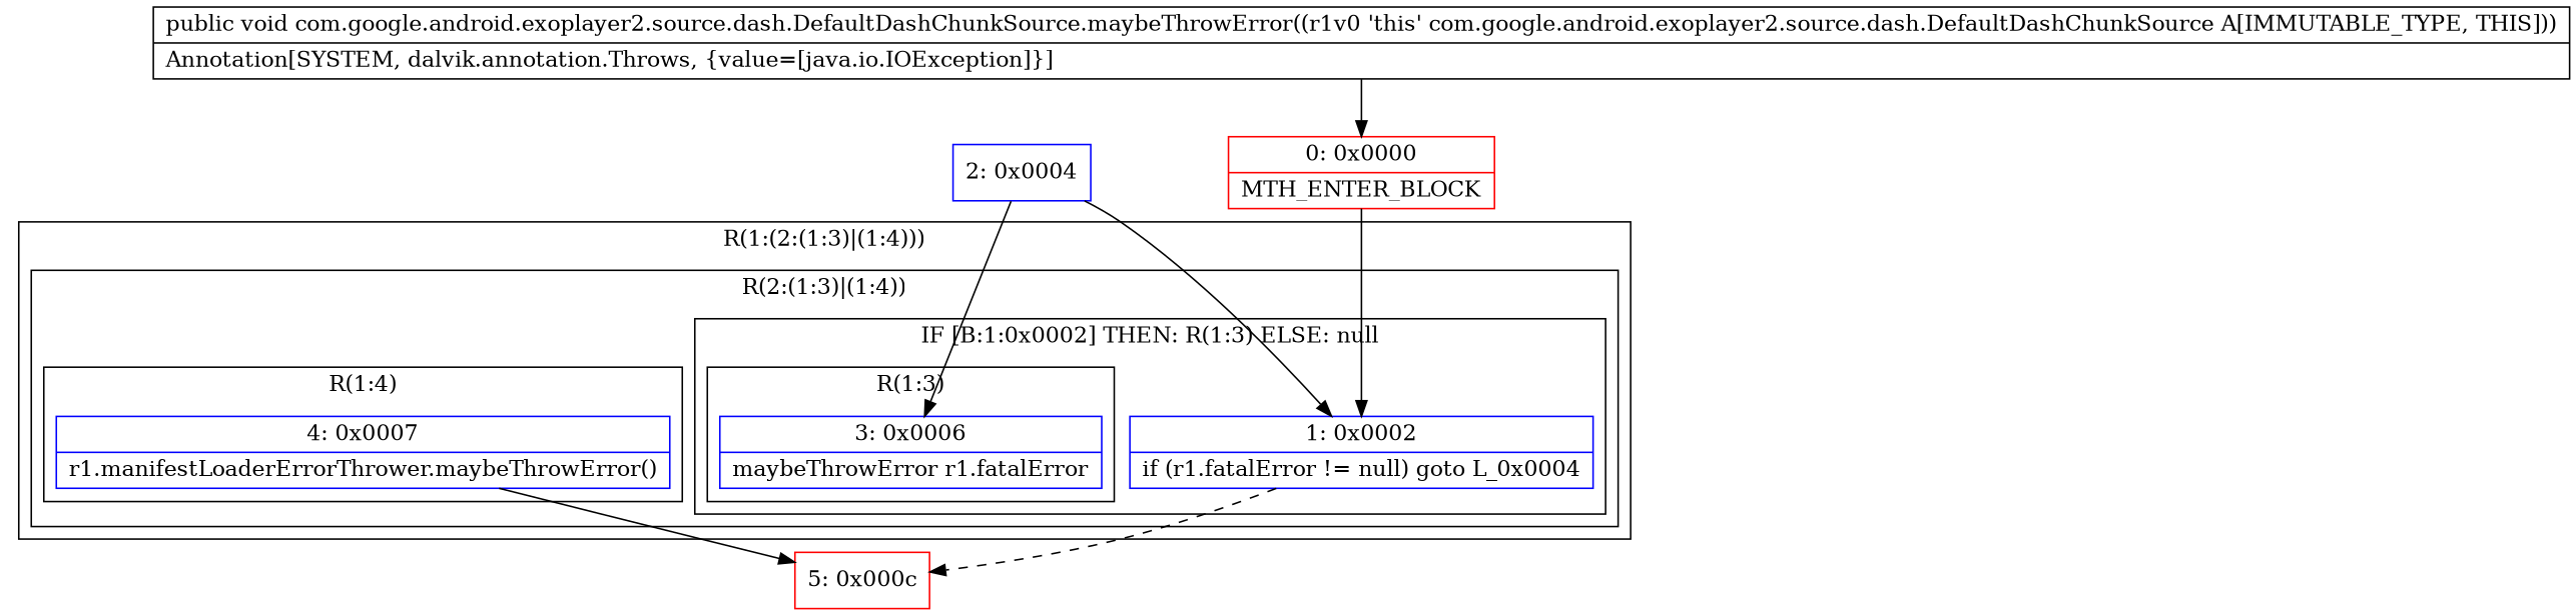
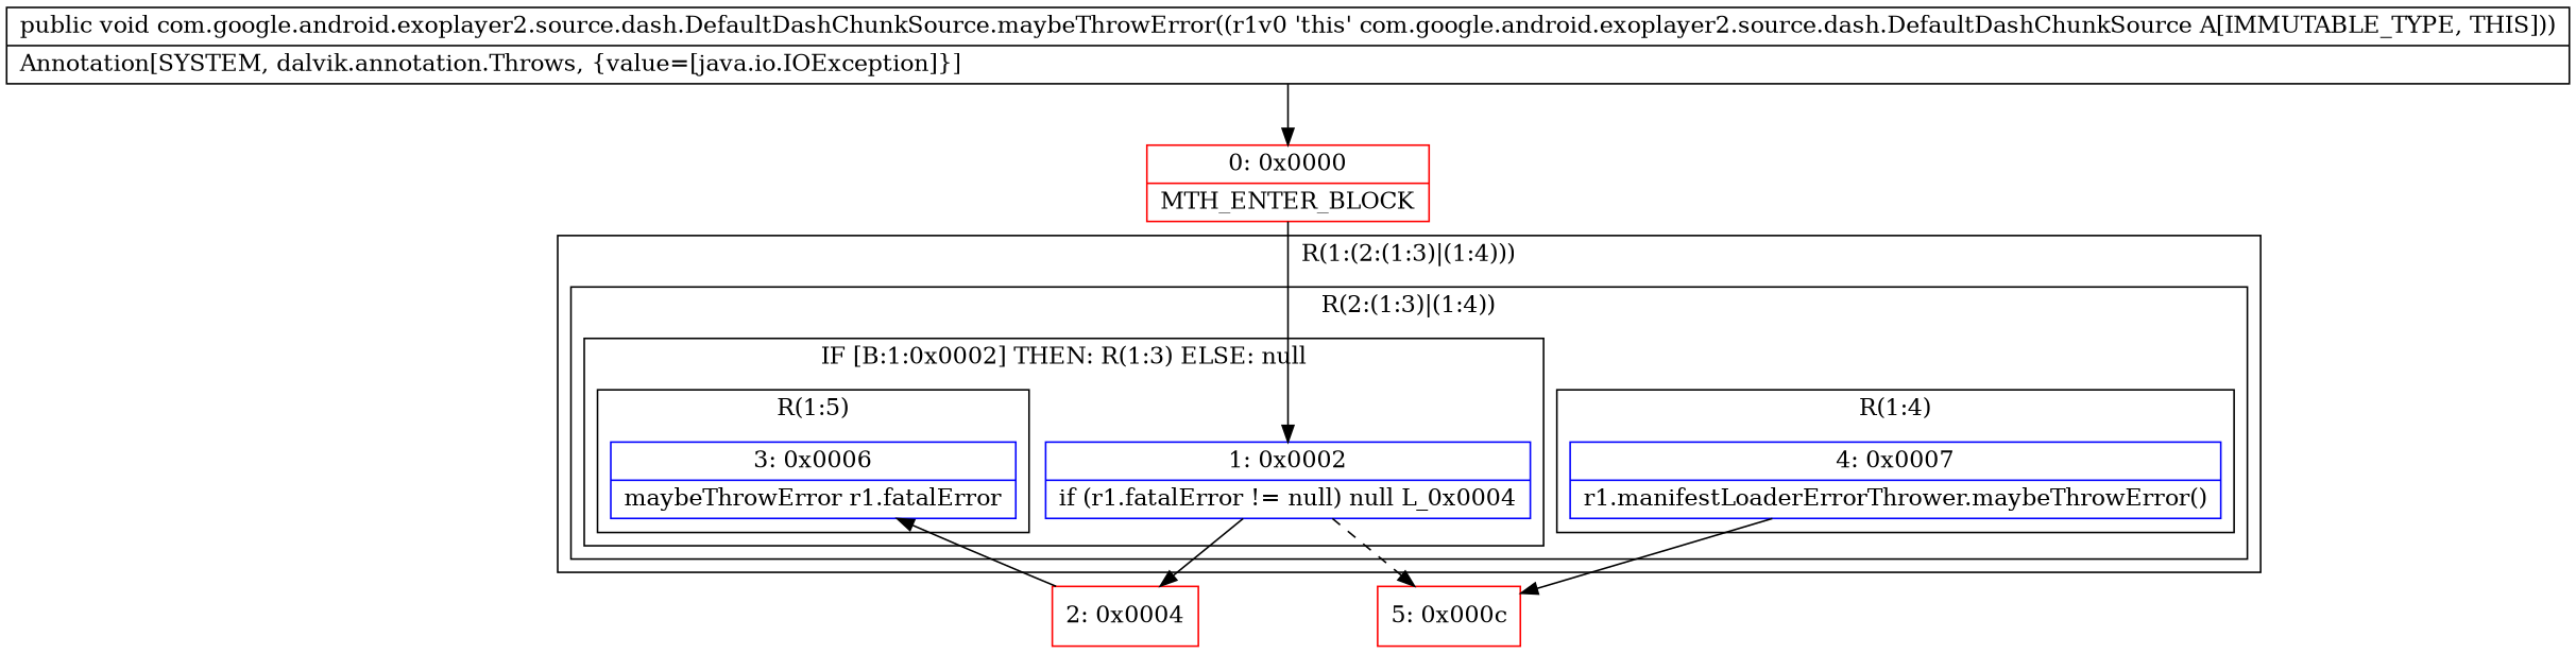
  digraph {
    node [color=blue shape=record]
    n1 [label="{3\:\ 0x0006|maybeThrowError r1.fatalError\l}"]
-   n2 [label="{1\:\ 0x0002|if (r1.fatalError != null) goto L_0x0004\l}"]
+   n2 [label="{1\:\ 0x0002|if (r1.fatalError != null) null L_0x0004\l}"]
    n3 [label="{4\:\ 0x0007|r1.manifestLoaderErrorThrower.maybeThrowError()\l}"]
-   n4 [label="{2\:\ 0x0004}"]
+   n4 [color=red label="{2\:\ 0x0004}"]
    n5 [color=red label="{5\:\ 0x000c}"]
    n6 [color=red label="{0\:\ 0x0000|MTH_ENTER_BLOCK\l}"]
    n7 [label="{public void com.google.android.exoplayer2.source.dash.DefaultDashChunkSource.maybeThrowError((r1v0 'this' com.google.android.exoplayer2.source.dash.DefaultDashChunkSource A[IMMUTABLE_TYPE, THIS]))  | Annotation[SYSTEM, dalvik.annotation.Throws, \{value=[java.io.IOException]\}]\l}" color=""]
    subgraph cluster_1 {
      label="R(1:(2:(1:3)|(1:4)))"
      subgraph cluster_2 {
        label="R(2:(1:3)|(1:4))"
        subgraph cluster_3 {
          label="IF [B:1:0x0002] THEN: R(1:3) ELSE: null"
          n2
          subgraph cluster_4 {
-           label="R(1:3)"
+           label="R(1:5)"
            n1
          }
        }
        subgraph cluster_5 {
          label="R(1:4)"
          n3
        }
      }
    }
-   n4 -> n2
+   n2 -> n4
    n2 -> n5 [style=dashed]
    n3 -> n5
    n4 -> n1
    n6 -> n2
    n7 -> n6
  }
